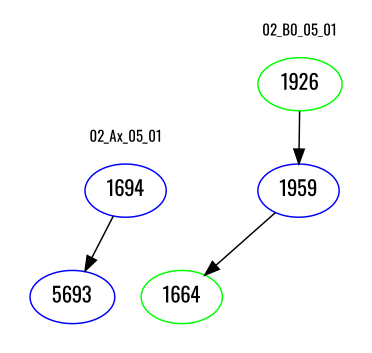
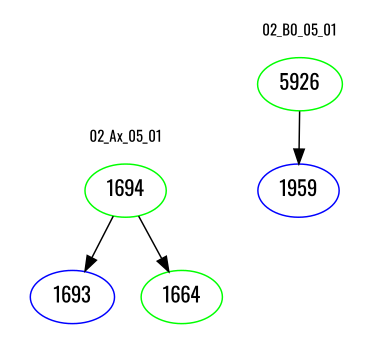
  digraph {
    fontname=Oswald
    node [color=green fontname=Oswald]
    edge [color=black fontname=Oswald]
-   n1 [color=blue label=1694]
+   n1 [label=1694]
    n2 [label=1664]
-   n3 [color=blue label=5693]
-   n4 [label=1926]
+   n3 [color=blue label=1693]
+   n4 [label=5926]
    n5 [color=blue label=1959]
    subgraph cluster_1 {
      color=white
      fontsize=10
      label="02_Ax_05_01"
      n1
      n2
      n3
    }
    subgraph cluster_2 {
      color=white
      fontsize=10
      label="02_B0_05_01"
      n4
      n5
    }
-   n5 -> n2
+   n1 -> n2
    n1 -> n3
    n4 -> n5
  }
